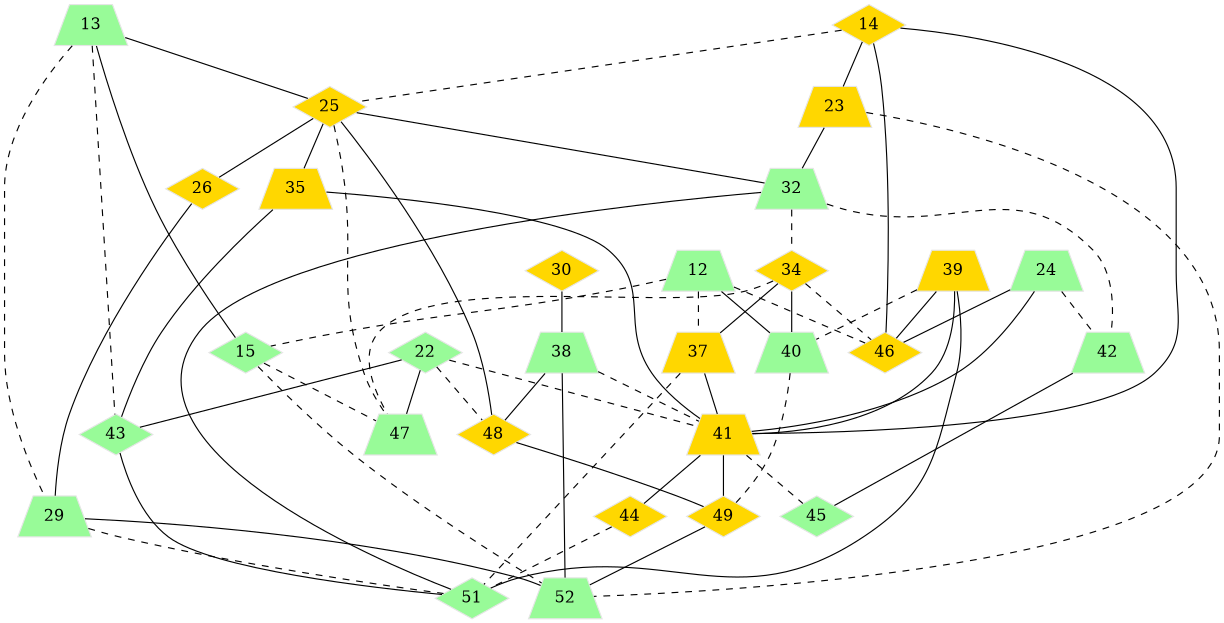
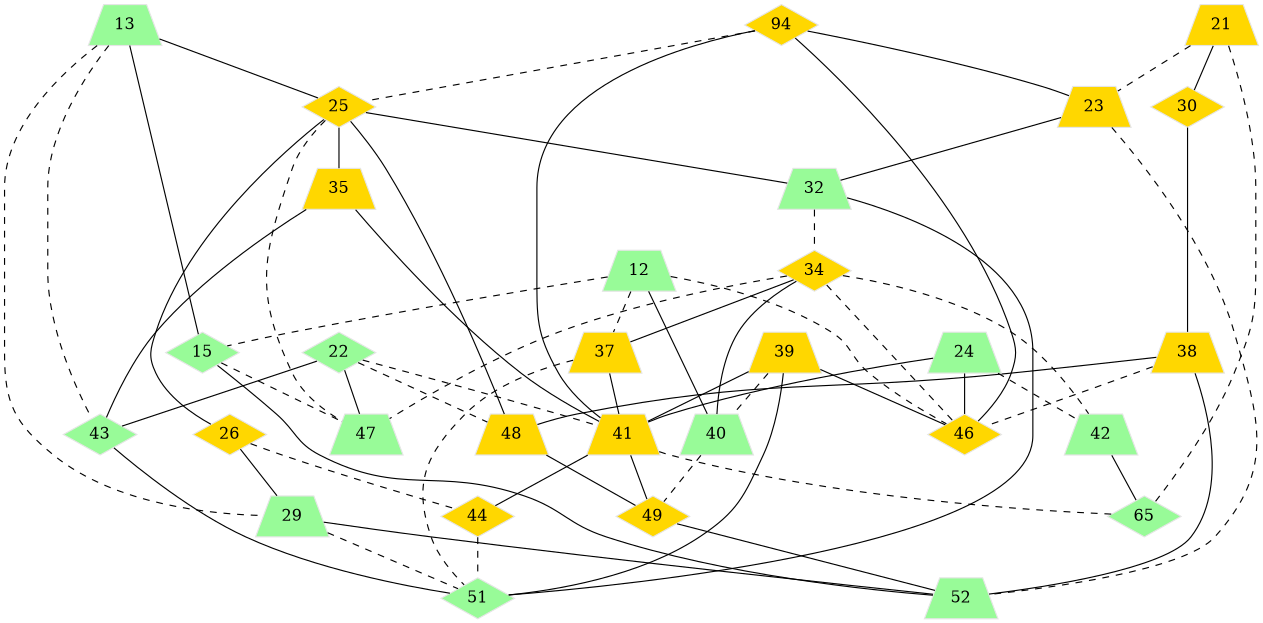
  graph {
    node [color=gray90 fillcolor=gold shape=trapezium style=filled]
    edge [style=solid]
    n1 [fillcolor=palegreen label=13]
    15 [fillcolor=palegreen shape=diamond]
    25 [shape=diamond super="+5+9"]
    29 [fillcolor=palegreen]
    43 [fillcolor=palegreen shape=diamond]
    47 [fillcolor=palegreen]
    52 [fillcolor=palegreen super="+6+33"]
-   48 [shape=diamond]
+   48
    32 [fillcolor=palegreen super="+4"]
    26 [shape=diamond]
    35 [super="+28"]
    51 [fillcolor=palegreen shape=diamond super="+1+18"]
    12 [fillcolor=palegreen]
    37
    40 [fillcolor=palegreen]
    46 [shape=diamond super="+16"]
    41 [super="+3+13+11"]
    49 [shape=diamond super="+19"]
-   14 [shape=diamond]
+   14 [shape=diamond label=94]
    23
-   45 [fillcolor=palegreen shape=diamond super="+27"]
+   45 [fillcolor=palegreen shape=diamond super="+27" label=65]
    44 [shape=diamond super="+17"]
+   21 [super="+7"]
    30 [shape=diamond]
-   38 [fillcolor=palegreen super="+36"]
+   38 [super="+36"]
    22 [fillcolor=palegreen shape=diamond]
    42 [fillcolor=palegreen]
    34 [shape=diamond super="+31"]
    24 [fillcolor=palegreen super="+20"]
    39
    n1 -- 15
    n1 -- 25
    n1 -- 29 [style=dashed]
    n1 -- 43 [style=dashed]
    15 -- 47 [style=dashed]
-   15 -- 52 [style=dashed]
+   15 -- 52
    25 -- 47 [style=dashed]
    25 -- 48
    25 -- 32
    25 -- 26
    25 -- 35 [weight=2]
    29 -- 52
    29 -- 51 [style=dashed]
    43 -- 51
    48 -- 49
    32 -- 51
-   32 -- 42 [style=dashed]
+   34 -- 42 [style=dashed]
    32 -- 34 [style=dashed weight=2]
    26 -- 29
+   26 -- 44 [style=dashed weight=2]
    35 -- 43
    35 -- 41
    12 -- 15 [style=dashed]
    12 -- 37 [style=dashed]
    12 -- 40
    12 -- 46 [style=dashed]
    37 -- 51 [style=dashed]
    37 -- 41
    40 -- 49 [style=dashed]
    41 -- 49 [weight=2]
    41 -- 45 [style=dashed weight=2]
    41 -- 44
    49 -- 52 [weight=2]
    14 -- 25 [style=dashed]
    14 -- 46
    14 -- 41
    14 -- 23
    23 -- 52 [style=dashed]
    23 -- 32
    44 -- 51 [style=dashed weight=3]
+   21 -- 23 [style=dashed]
+   21 -- 45 [style=dashed weight=3]
+   21 -- 30 [weight=2]
    30 -- 38
    38 -- 52 [weight=3]
    38 -- 48
-   38 -- 41 [style=dashed]
+   38 -- 46 [style=dashed]
    22 -- 43
    22 -- 47
    22 -- 48 [style=dashed]
    22 -- 41 [style=dashed]
    42 -- 45
    34 -- 47 [style=dashed]
    34 -- 37
    34 -- 40
    34 -- 46 [style=dashed]
    24 -- 46 [weight=2]
    24 -- 41 [weight=2]
    24 -- 42 [style=dashed weight=2]
    39 -- 51
    39 -- 40 [style=dashed]
    39 -- 46
    39 -- 41
  }
